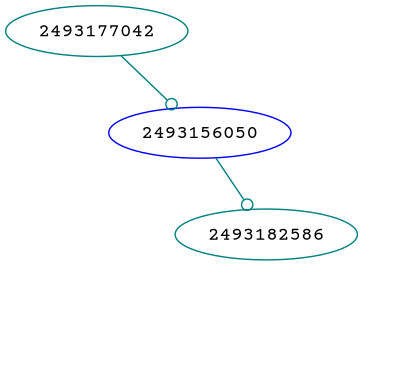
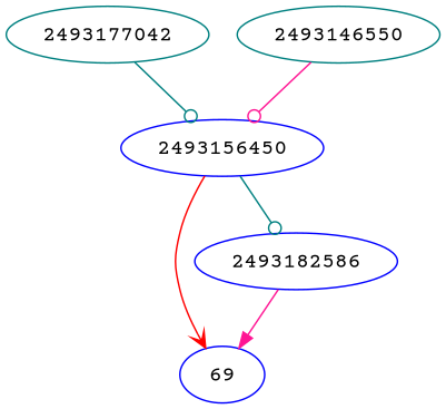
  strict digraph {
    fontname="Courier Prime"
    node [color=teal fontname="Courier Prime"]
    edge [arrowhead=odot color=teal fontname="Courier Prime"]
-   2493156450 [color=blue label=2493156050]
-   2493182586
+   2493156450 [color=blue]
+   69 [color=blue]
+   2493182586 [color=blue]
    2493177042
+   2493146550
+   2493156450 -> 69 [arrowhead=vee color=red]
    2493156450 -> 2493182586
+   2493182586 -> 69 [arrowhead=normal color=deeppink]
    2493177042 -> 2493156450
+   2493146550 -> 2493156450 [color=deeppink]
  }
